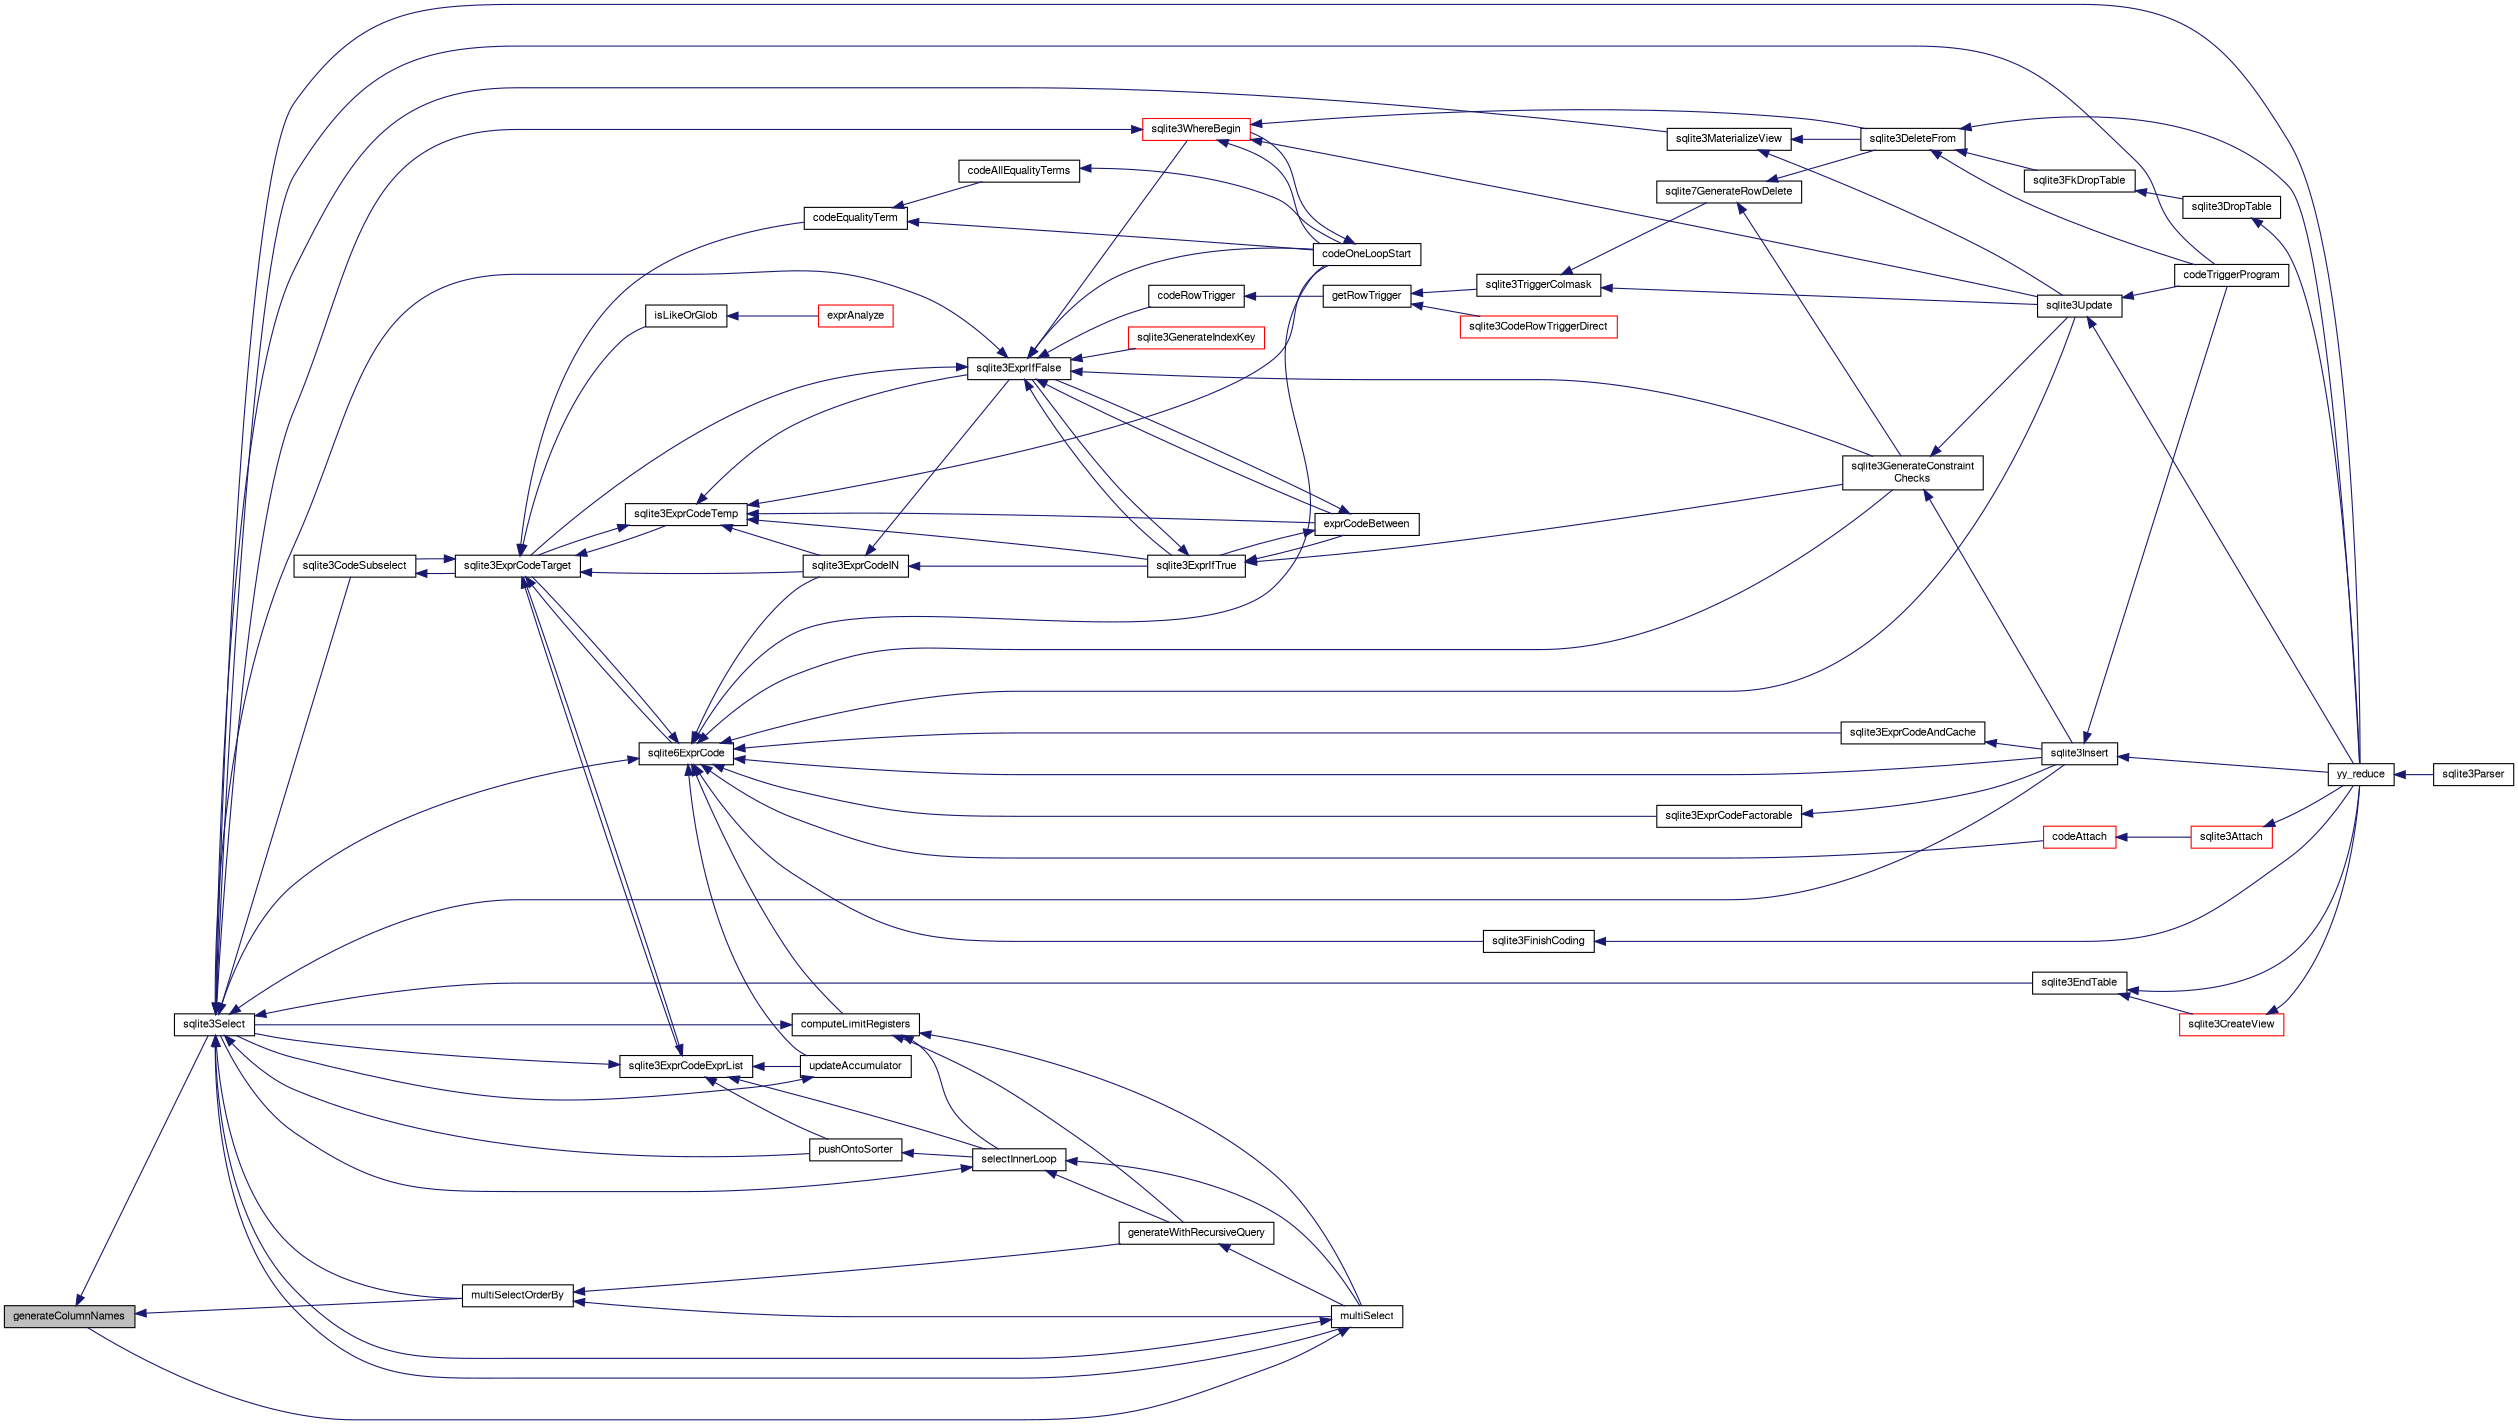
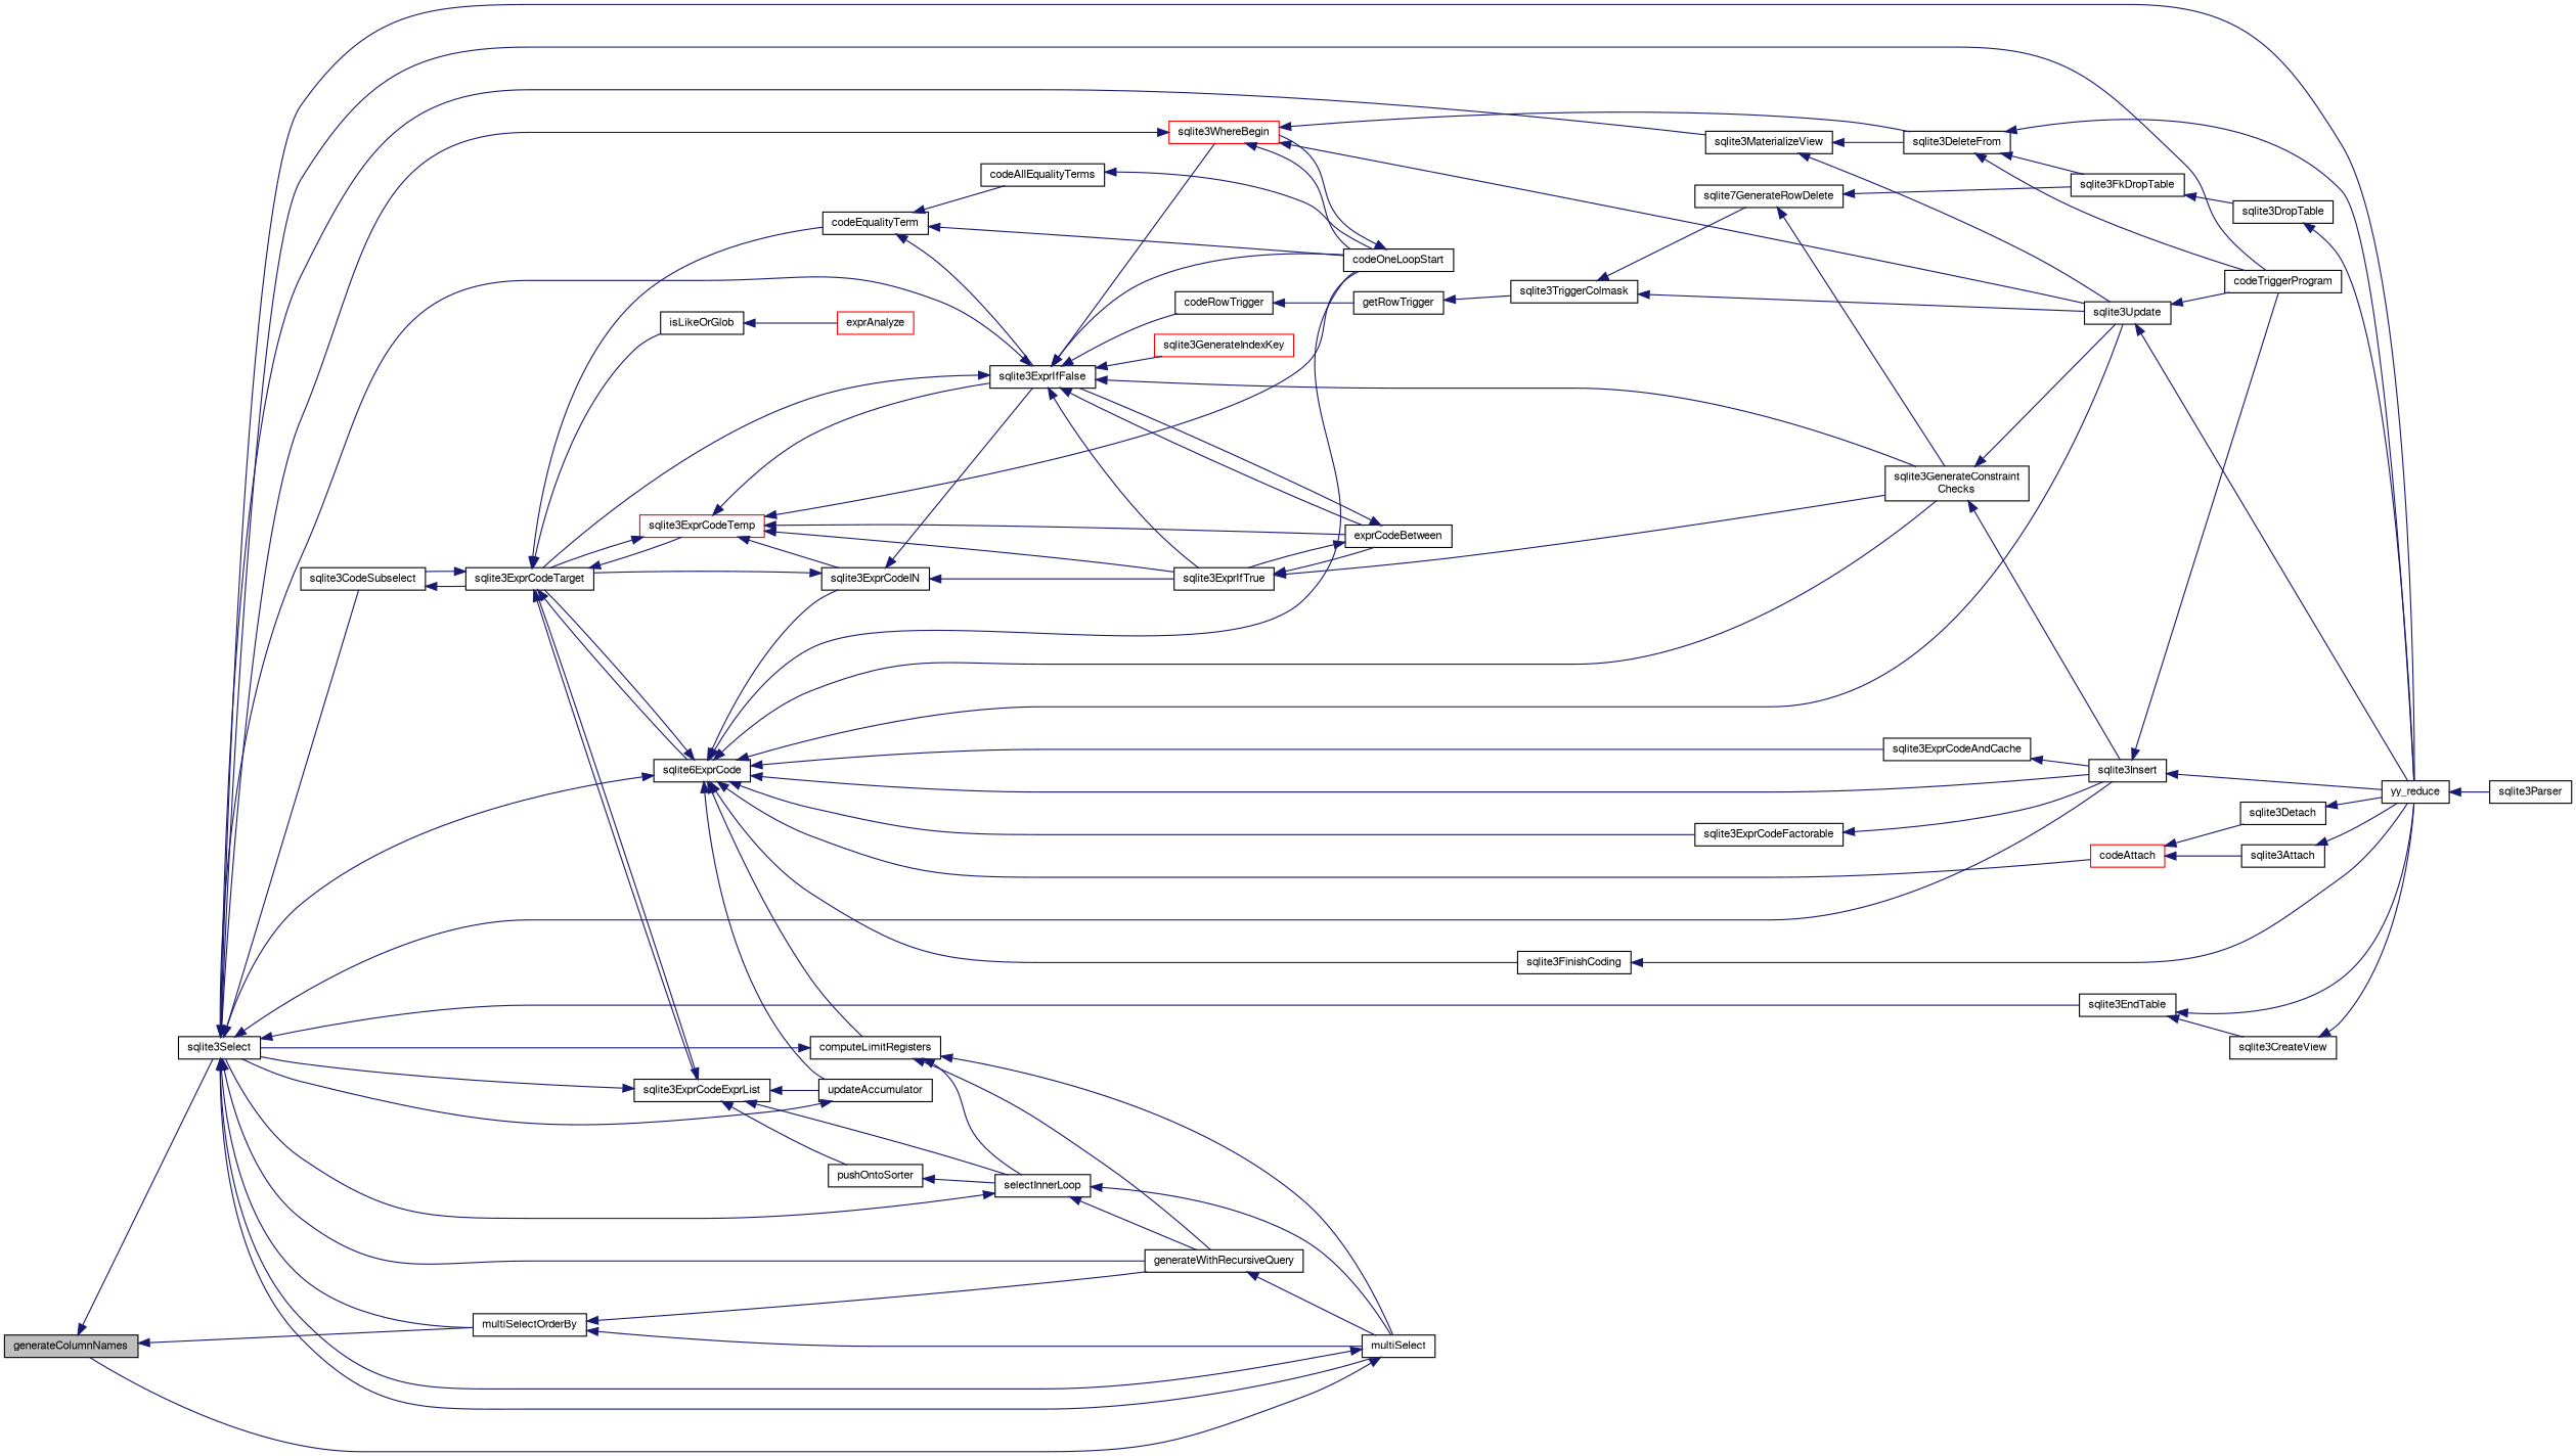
  digraph {
    rankdir=LR
    node [color=black fillcolor=white fontname=FreeSans fontsize=10 shape=record style=filled]
    edge [color=midnightblue dir=back fontname=FreeSans fontsize=10 labelfontname=FreeSans labelfontsize=10 style=solid]
    n1 [fillcolor=grey75 fontcolor=black height=0.2 label=generateColumnNames width=0.4]
    n2 [height=0.2 label=sqlite3Select width=0.4]
    n3 [height=0.2 label=multiSelectOrderBy width=0.4]
    n4 [height=0.2 label=multiSelect width=0.4]
    n5 [height=0.2 label=sqlite3CodeSubselect width=0.4]
    n6 [height=0.2 label=sqlite3Insert width=0.4]
    n7 [height=0.2 label=codeTriggerProgram width=0.4]
    n8 [height=0.2 label=yy_reduce width=0.4]
    n9 [height=0.2 label=generateWithRecursiveQuery width=0.4]
    n10 [height=0.2 label=sqlite3EndTable width=0.4]
    n11 [height=0.2 label=sqlite3MaterializeView width=0.4]
    n12 [height=0.2 label=sqlite3ExprCodeTarget width=0.4]
    n13 [height=0.2 label=sqlite3Parser width=0.4]
-   n14 [color=red height=0.2 label=sqlite3CreateView width=0.4]
+   n14 [height=0.2 label=sqlite3CreateView width=0.4]
    n15 [height=0.2 label=sqlite3Update width=0.4]
    n16 [height=0.2 label=sqlite3DeleteFrom width=0.4]
    n17 [height=0.2 label=codeEqualityTerm width=0.4]
-   n18 [height=0.2 label=sqlite3ExprCodeTemp width=0.4]
+   n18 [color=red height=0.2 label=sqlite3ExprCodeTemp width=0.4]
    n19 [height=0.2 label=sqlite6ExprCode width=0.4]
    n20 [height=0.2 label=sqlite3ExprCodeExprList width=0.4]
    n21 [height=0.2 label=isLikeOrGlob width=0.4]
    n22 [height=0.2 label=sqlite3ExprCodeIN width=0.4]
    n23 [height=0.2 label=sqlite3ExprIfTrue width=0.4]
    n24 [height=0.2 label=sqlite3ExprIfFalse width=0.4]
    n25 [height=0.2 label=codeOneLoopStart width=0.4]
    n26 [height=0.2 label=codeAllEqualityTerms width=0.4]
    n27 [height=0.2 label=exprCodeBetween width=0.4]
    n28 [height=0.2 label="sqlite3GenerateConstraint\lChecks" width=0.4]
    n29 [color=red height=0.2 label=sqlite3GenerateIndexKey width=0.4]
    n30 [height=0.2 label=codeRowTrigger width=0.4]
    n31 [color=red height=0.2 label=sqlite3WhereBegin width=0.4]
    n32 [height=0.2 label=sqlite3ExprCodeFactorable width=0.4]
    n33 [height=0.2 label=sqlite3ExprCodeAndCache width=0.4]
    n34 [color=red height=0.2 label=codeAttach width=0.4]
    n35 [height=0.2 label=sqlite3FinishCoding width=0.4]
    n36 [height=0.2 label=computeLimitRegisters width=0.4]
    n37 [height=0.2 label=updateAccumulator width=0.4]
    n38 [height=0.2 label=pushOntoSorter width=0.4]
    n39 [height=0.2 label=selectInnerLoop width=0.4]
    n40 [color=red height=0.2 label=exprAnalyze width=0.4]
    n41 [height=0.2 label=getRowTrigger width=0.4]
-   n42 [color=red height=0.2 label=sqlite3CodeRowTriggerDirect width=0.4]
    n43 [height=0.2 label=sqlite3TriggerColmask width=0.4]
    n44 [height=0.2 label=sqlite7GenerateRowDelete width=0.4]
    n45 [height=0.2 label=sqlite3FkDropTable width=0.4]
    n46 [height=0.2 label=sqlite3DropTable width=0.4]
-   n48 [color=red height=0.2 label=sqlite3Attach width=0.4]
+   n47 [height=0.2 label=sqlite3Detach width=0.4]
+   n48 [height=0.2 label=sqlite3Attach width=0.4]
    n1 -> n2
    n1 -> n3
    n2 -> n3
    n2 -> n4
    n2 -> n5
    n2 -> n6
    n2 -> n7
    n2 -> n8
-   n2 -> n38
+   n2 -> n9
    n2 -> n10
    n2 -> n11
    n3 -> n4
    n3 -> n9
    n4 -> n1
    n4 -> n2
    n5 -> n12
    n6 -> n7
    n6 -> n8
    n8 -> n13
    n9 -> n4
    n10 -> n8
    n10 -> n14
    n11 -> n15
    n11 -> n16
    n12 -> n5
    n12 -> n17
    n12 -> n18
    n12 -> n19
    n12 -> n20
    n12 -> n21
    n14 -> n8
    n15 -> n7
    n15 -> n8
    n16 -> n7
    n16 -> n8
    n16 -> n45
    n17 -> n25
    n17 -> n26
    n18 -> n12
    n18 -> n22
    n18 -> n23
    n18 -> n24
    n18 -> n25
    n18 -> n27
    n19 -> n2
    n19 -> n6
    n19 -> n12
    n19 -> n15
    n19 -> n22
    n19 -> n25
    n19 -> n28
    n19 -> n32
    n19 -> n33
    n19 -> n34
    n19 -> n35
    n19 -> n36
    n19 -> n37
    n20 -> n2
    n20 -> n12
    n20 -> n37
    n20 -> n38
    n20 -> n39
    n21 -> n40
-   n12 -> n22
+   n22 -> n12
    n22 -> n23
    n22 -> n24
-   n23 -> n24
+   n17 -> n24
    n23 -> n27
    n23 -> n28
    n24 -> n2
    n24 -> n12
    n24 -> n23
    n24 -> n25
    n24 -> n27
    n24 -> n28
    n24 -> n29
    n24 -> n30
    n24 -> n31
    n25 -> n31
    n26 -> n25
    n27 -> n23
    n27 -> n24
    n28 -> n6
    n28 -> n15
    n30 -> n41
    n31 -> n2
    n31 -> n15
    n31 -> n16
    n31 -> n25
    n32 -> n6
    n33 -> n6
+   n34 -> n47
    n34 -> n48
    n35 -> n8
    n36 -> n2
    n36 -> n4
    n36 -> n9
    n36 -> n39
    n37 -> n2
    n38 -> n39
    n39 -> n2
    n39 -> n4
    n39 -> n9
-   n41 -> n42
    n41 -> n43
    n43 -> n15
    n43 -> n44
-   n44 -> n16
+   n44 -> n45
    n44 -> n28
    n45 -> n46
    n46 -> n8
+   n47 -> n8
    n48 -> n8
  }
